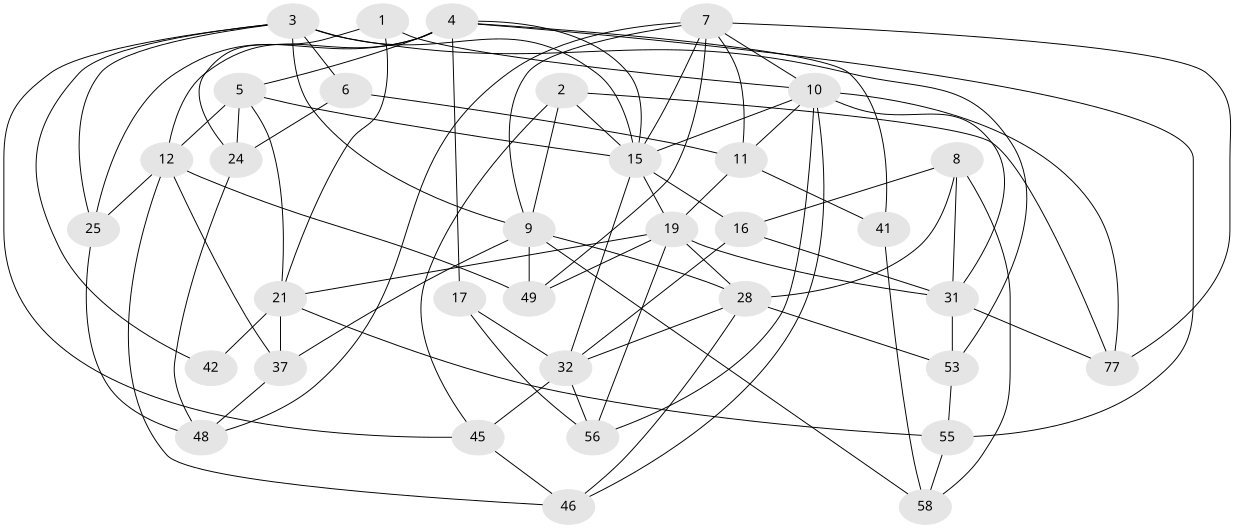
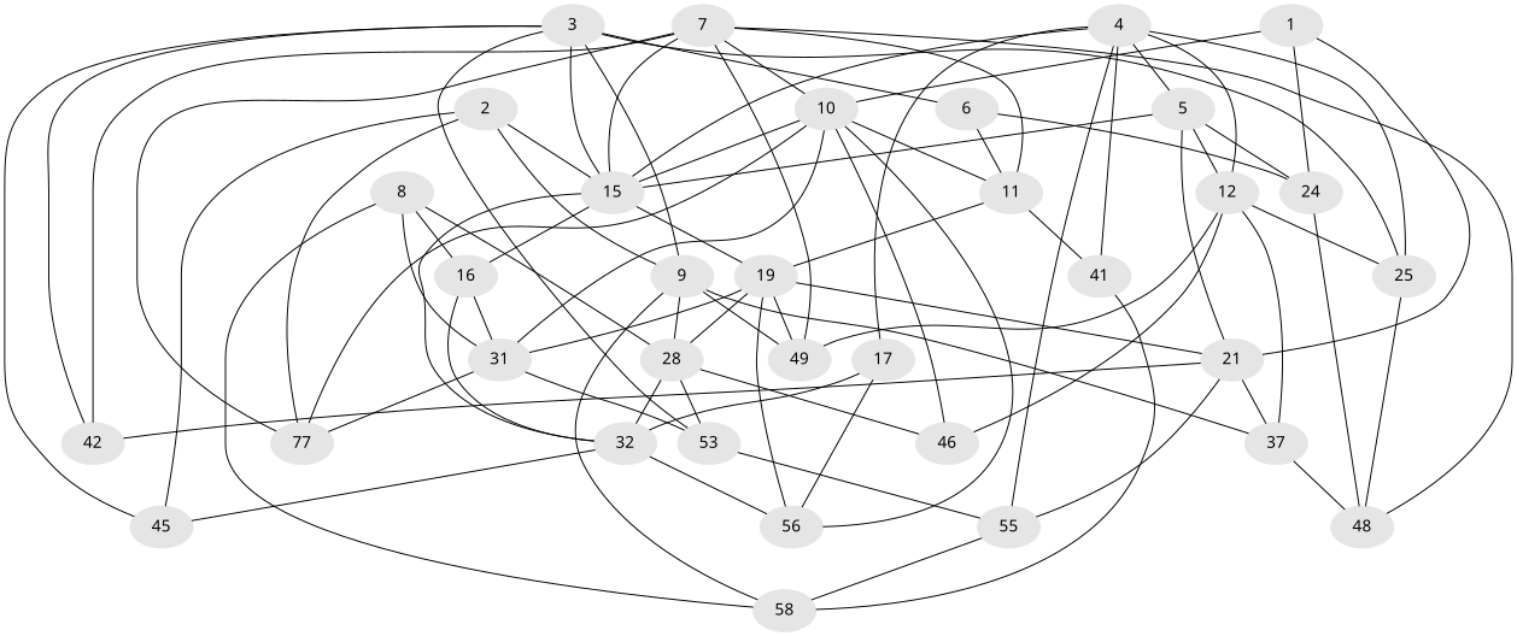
  graph {
    fontname="Noto Sans"
    node [color=gray90 fontname="Noto Sans" style=filled]
    edge [fontname="Noto Sans"]
    10 [super="+35+13"]
    15 [super="+26+18+20"]
    n3 [label=77]
    11 [super="+52"]
    31 [super="+50"]
    46
    56
    1
    21 [super="+29"]
    24
    42
    55
    37
    48
    9 [super="+54+43"]
    49
    28 [super="+36"]
    58
    2
    45
    16
    19 [super="+38"]
    32 [super="+39"]
    3 [super="+27+22+51"]
    6
    25
    53
    4 [super="+34"]
    5 [super="+33"]
    12 [super="+40"]
    17
    41
    7 [super="+30+14"]
    8
    10 -- 15
    10 -- n3
    10 -- 11
    10 -- 31
    10 -- 46
    10 -- 56
    15 -- 16
    15 -- 19 [weight=2]
    15 -- 32
    11 -- 19
    11 -- 41 [weight=2]
    31 -- n3
    31 -- 53
    1 -- 10
    1 -- 21
    1 -- 24
    21 -- 42
    21 -- 55
    21 -- 37
    24 -- 48
    55 -- 58
    37 -- 48
    9 -- 37
    9 -- 49
    9 -- 28
    9 -- 58
    28 -- 46
    28 -- 32
    28 -- 53
    2 -- 15
    2 -- n3
    2 -- 9
    2 -- 45
-   45 -- 46
    16 -- 31
    16 -- 32
    19 -- 31
    19 -- 56
    19 -- 21
    19 -- 49
    19 -- 28
    32 -- 56
    32 -- 45
    3 -- 15
    3 -- 42
    3 -- 9 [weight=2]
    3 -- 45
    3 -- 6
    3 -- 25
    3 -- 53
    6 -- 11
    6 -- 24
    25 -- 48
    53 -- 55
    4 -- 15
    4 -- 55
    4 -- 25
    4 -- 5
    4 -- 12
    4 -- 17
    4 -- 41
    5 -- 15 [weight=2]
    5 -- 21
    5 -- 24
    5 -- 12
    12 -- 46
    12 -- 37
    12 -- 49
    12 -- 25
    17 -- 56
    17 -- 32
    41 -- 58
    7 -- 10
    7 -- 15 [weight=2]
    7 -- n3
    7 -- 11
-   7 -- 9
+   7 -- 42
    7 -- 48
    7 -- 49
    8 -- 31
    8 -- 28
    8 -- 58
    8 -- 16
  }
